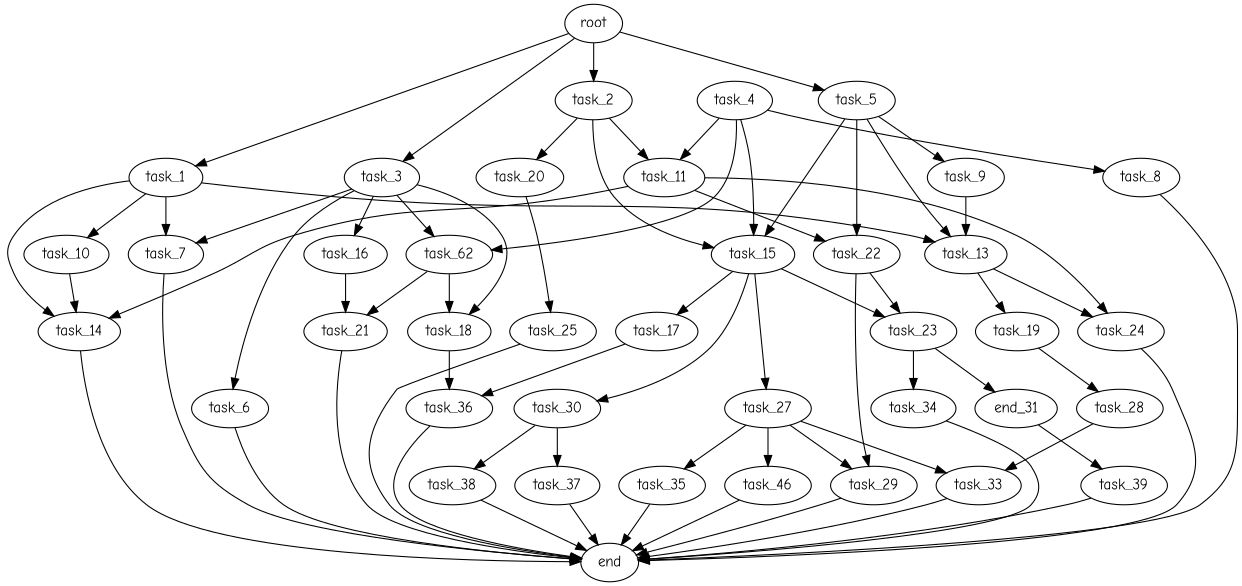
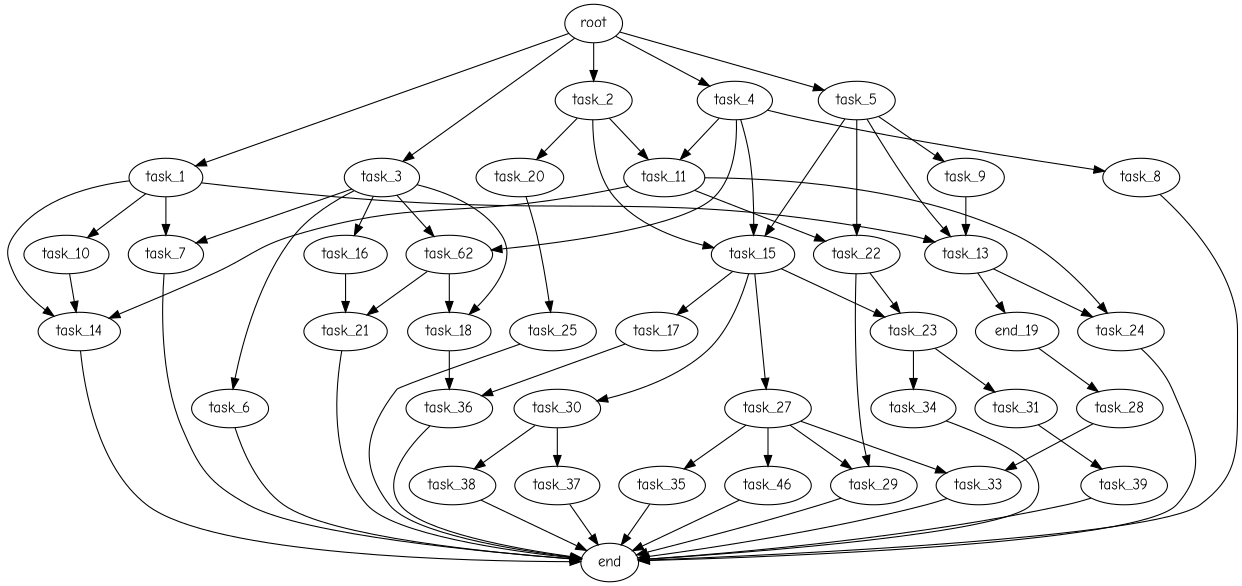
  digraph {
    fontname="Comic Neue"
    node [fontname="Comic Neue"]
    edge [fontname="Comic Neue"]
    root
    task_1
    task_2
    task_3
    task_4
    task_5
    task_7
    task_10
    task_13
    task_14
    task_11
    task_15
    task_20
    task_6
    n15 [label=task_62]
    task_16
    task_18
    task_8
    task_9
    task_22
    end
    task_24
-   task_19
+   task_19 [label=end_19]
    task_17
    task_23
    task_27
    task_30
    task_25
    task_21
    task_36
    task_29
    task_28
-   task_31 [label=end_31]
+   task_31
    task_34
    task_33
    task_35
    n37 [label=task_46]
    task_37
    task_38
    task_39
    root -> task_1
    root -> task_2
    root -> task_3
+   root -> task_4
    root -> task_5
    task_1 -> task_7
    task_1 -> task_10
    task_1 -> task_13
    task_1 -> task_14
    task_2 -> task_11
    task_2 -> task_15
    task_2 -> task_20
    task_3 -> task_7
    task_3 -> task_6
    task_3 -> n15
    task_3 -> task_16
    task_3 -> task_18
    task_4 -> task_11
    task_4 -> task_15
    task_4 -> n15
    task_4 -> task_8
    task_5 -> task_13
    task_5 -> task_15
    task_5 -> task_9
    task_5 -> task_22
    task_7 -> end
    task_10 -> task_14
    task_13 -> task_24
    task_13 -> task_19
    task_14 -> end
    task_11 -> task_14
    task_11 -> task_22
    task_11 -> task_24
    task_15 -> task_17
    task_15 -> task_23
    task_15 -> task_27
    task_15 -> task_30
    task_20 -> task_25
    task_6 -> end
    n15 -> task_18
    n15 -> task_21
    task_16 -> task_21
    task_18 -> task_36
    task_8 -> end
    task_9 -> task_13
    task_22 -> task_23
    task_22 -> task_29
    task_24 -> end
    task_19 -> task_28
    task_17 -> task_36
    task_23 -> task_31
    task_23 -> task_34
    task_27 -> task_29
    task_27 -> task_33
    task_27 -> task_35
    task_27 -> n37
    task_30 -> task_37
    task_30 -> task_38
    task_25 -> end
    task_21 -> end
    task_36 -> end
    task_29 -> end
    task_28 -> task_33
    task_31 -> task_39
    task_34 -> end
    task_33 -> end
    task_35 -> end
    n37 -> end
    task_37 -> end
    task_38 -> end
    task_39 -> end
  }
